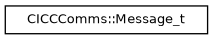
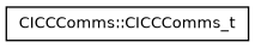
  digraph {
    rankdir=LR
-   n1 [color=black fillcolor=white fontname=Helvetica fontsize=10 height=0.2 label="CICCComms::Message_t" shape=record style=filled width=0.4]
+   n1 [color=black fillcolor=white fontname=Helvetica fontsize=10 height=0.2 label="CICCComms::CICCComms_t" shape=record style=filled width=0.4]
  }
